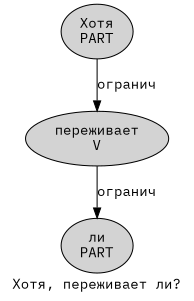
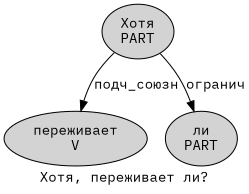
  digraph {
    fontname="IBM Plex Mono"
    label="Хотя, переживает ли?"
    node [fillcolor=lightgray fontname="IBM Plex Mono" penwidth=1 shape=ellipse style=filled]
    edge [fontname="IBM Plex Mono"]
    n1 [label="Хотя\nPART"]
    n2 [label="переживает\nV"]
    n3 [label="ли\nPART"]
-   n1 -> n2 [label="огранич"]
-   n2 -> n3 [label="огранич"]
+   n1 -> n2 [label="подч_союзн"]
+   n1 -> n3 [label="огранич"]
  }
